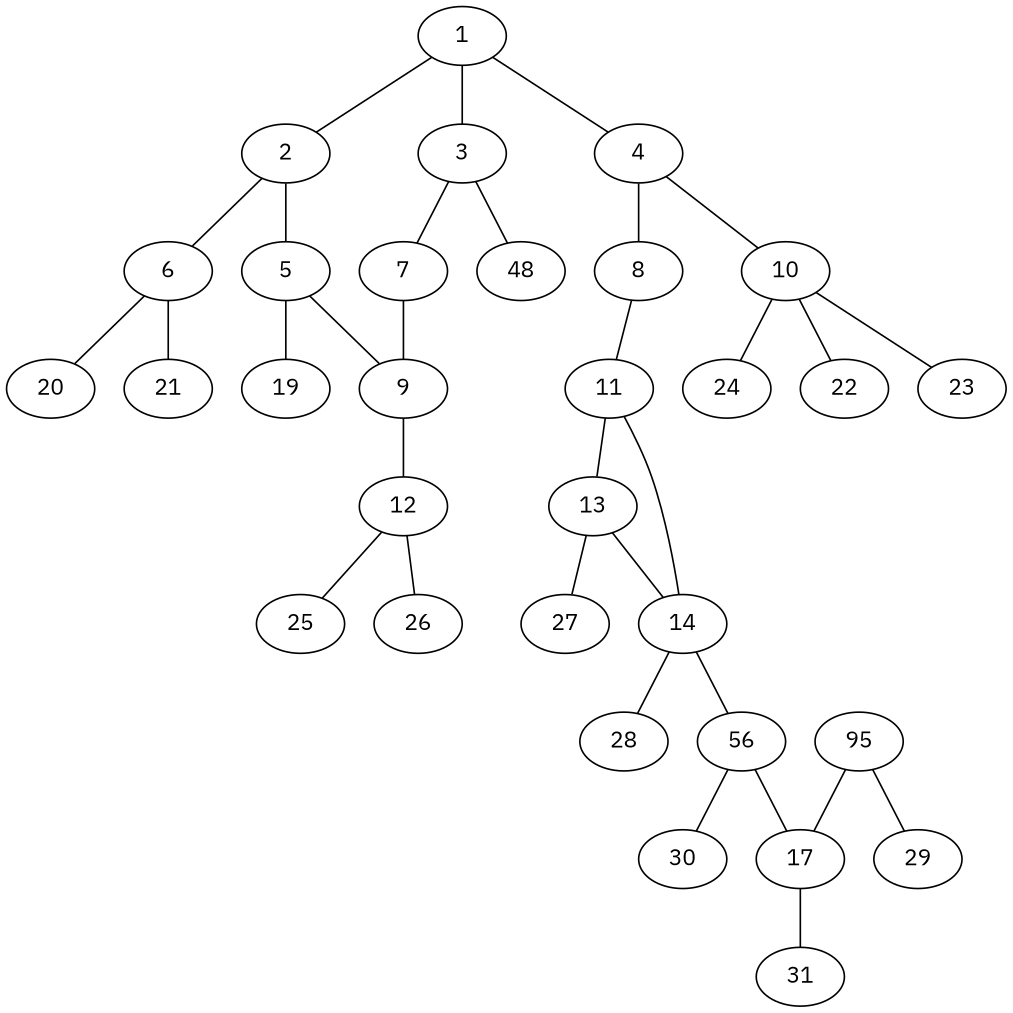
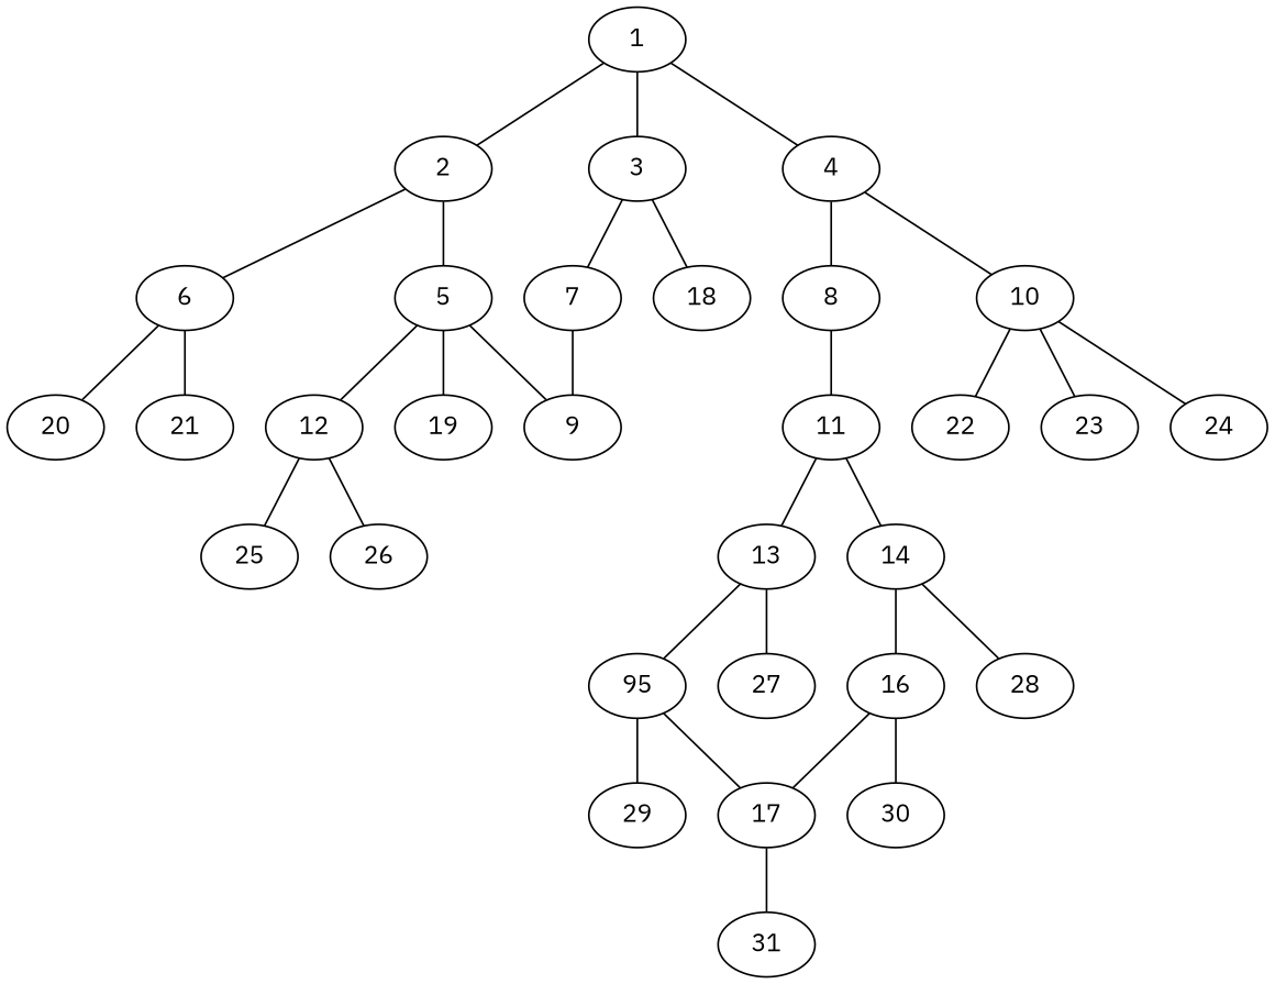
  graph {
    fontname="IBM Plex Sans"
    node [chem=H fontname="IBM Plex Sans"]
    edge [fontname="IBM Plex Sans" valence=1]
    1 [chem=C]
    2 [chem=C]
    3 [chem=C]
    4 [chem=N]
    5 [chem=C]
    6 [chem=N]
    7 [chem=C]
-   18 [label=48]
+   18
    8 [chem=N]
    10 [chem=C]
    9 [chem=C]
    19
    20
    21
    11 [chem=C]
    12 [chem=N]
    22
    23
    24
    13 [chem=C]
    14 [chem=C]
    25
    26
    n24 [chem=C label=95]
    27
-   16 [chem=C label=56]
+   16 [chem=C]
    28
    17 [chem=C]
    29
    30
    31
    1 -- 2 [valence=2]
    1 -- 3
    1 -- 4
    2 -- 5
    2 -- 6
    3 -- 7 [valence=2]
    3 -- 18
    4 -- 8 [valence=2]
    4 -- 10
    5 -- 9 [valence=2]
    5 -- 19
    6 -- 20
    6 -- 21
    7 -- 9
    8 -- 11
    10 -- 22
    10 -- 23
    10 -- 24
-   9 -- 12
+   5 -- 12
    11 -- 13 [valence=2]
    11 -- 14
    12 -- 25
    12 -- 26
-   13 -- 14
+   13 -- n24
    13 -- 27
    14 -- 16 [valence=2]
    14 -- 28
    n24 -- 17 [valence=2]
    n24 -- 29
    16 -- 17
    16 -- 30
    17 -- 31
  }
